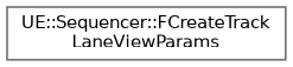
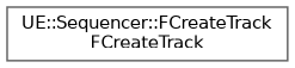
  digraph {
    rankdir=LR
-   n1 [color=grey40 fillcolor=white fontname=Helvetica fontsize=10 height=0.2 label="UE::Sequencer::FCreateTrack\lLaneViewParams" shape=box style=filled width=0.4]
+   n1 [color=grey40 fillcolor=white fontname=Helvetica fontsize=10 height=0.2 label="UE::Sequencer::FCreateTrack\lFCreateTrack" shape=box style=filled width=0.4]
  }
